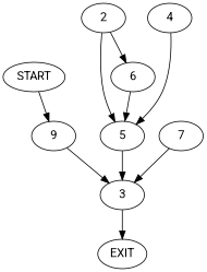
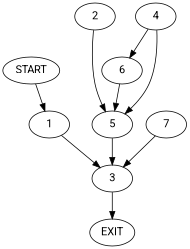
  digraph {
    fontname=Roboto
    node [fontname=Roboto]
    edge [fontname=Roboto]
    n1 [label=START]
-   1 [label=9]
+   1
    3
    n4 [label=EXIT]
    2
    5
    4
    6
    7
    n1 -> 1
    1 -> 3
    3 -> n4
    2 -> 5
    5 -> 3
    4 -> 5
-   2 -> 6
+   4 -> 6
    6 -> 5
    7 -> 3
  }
